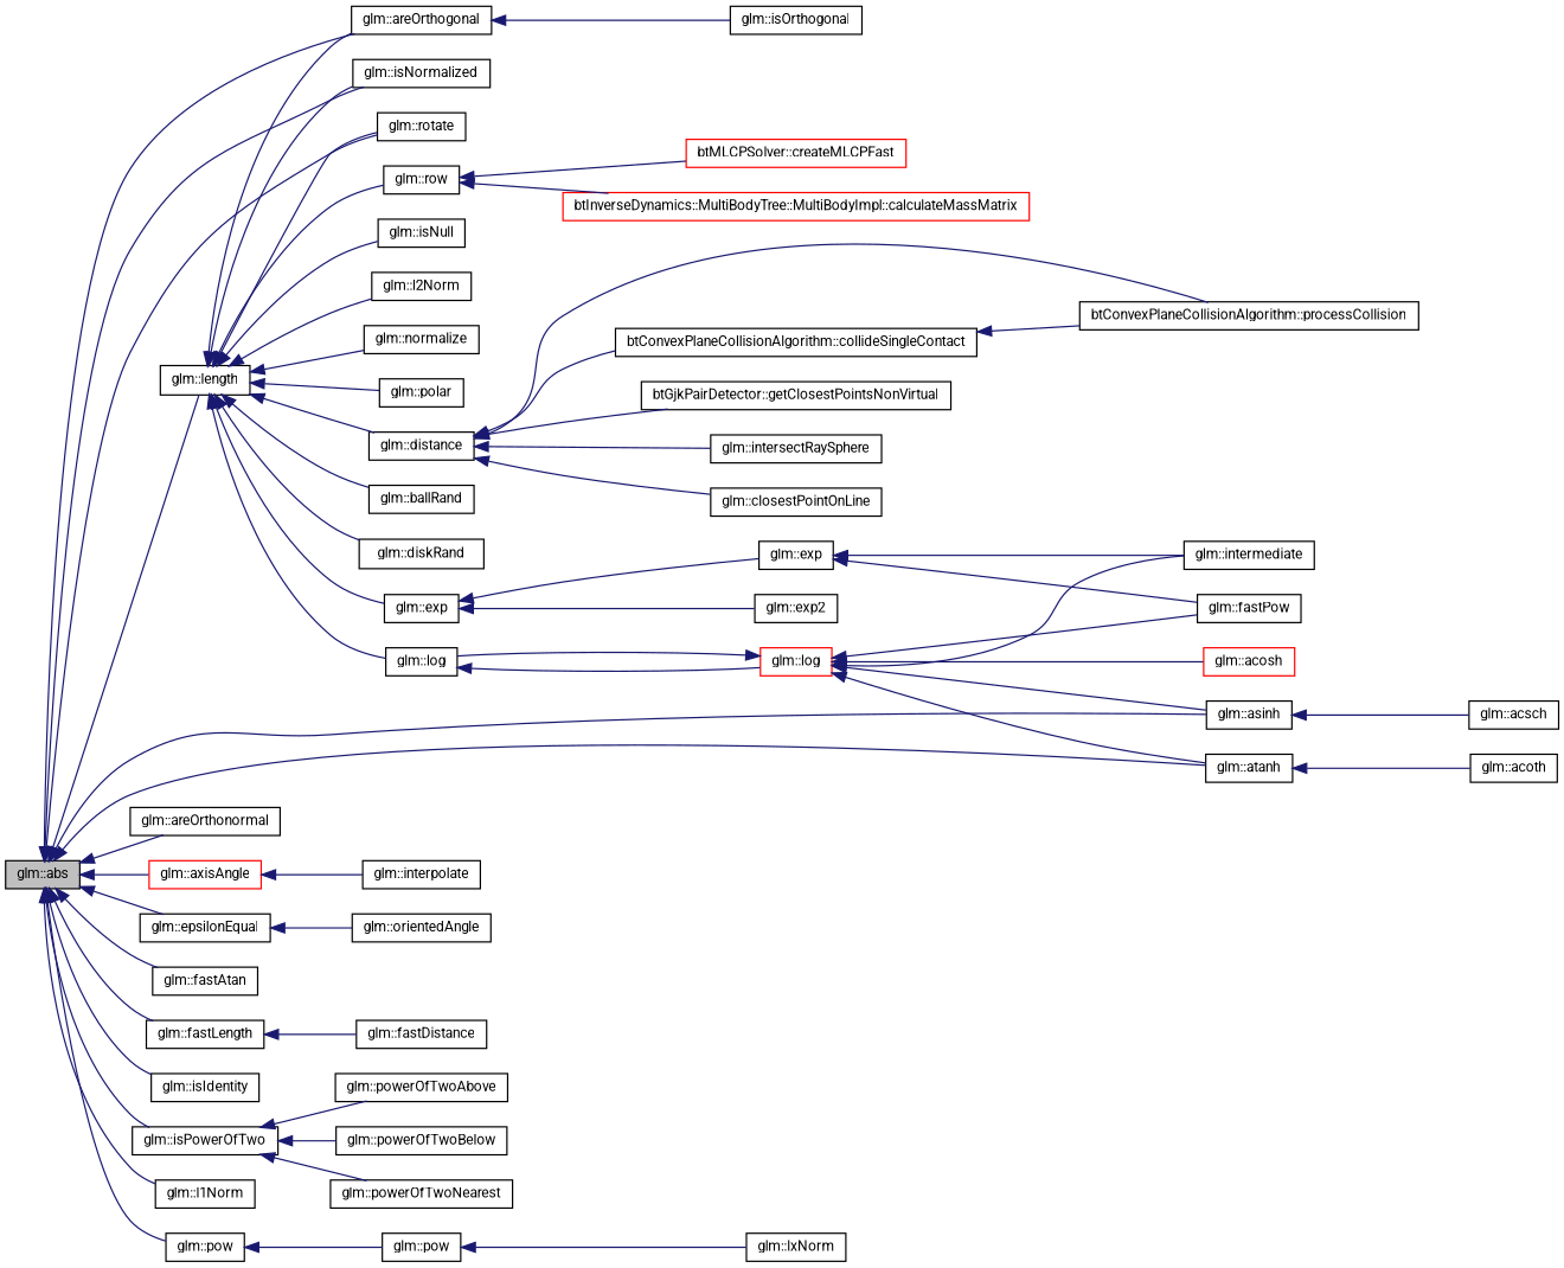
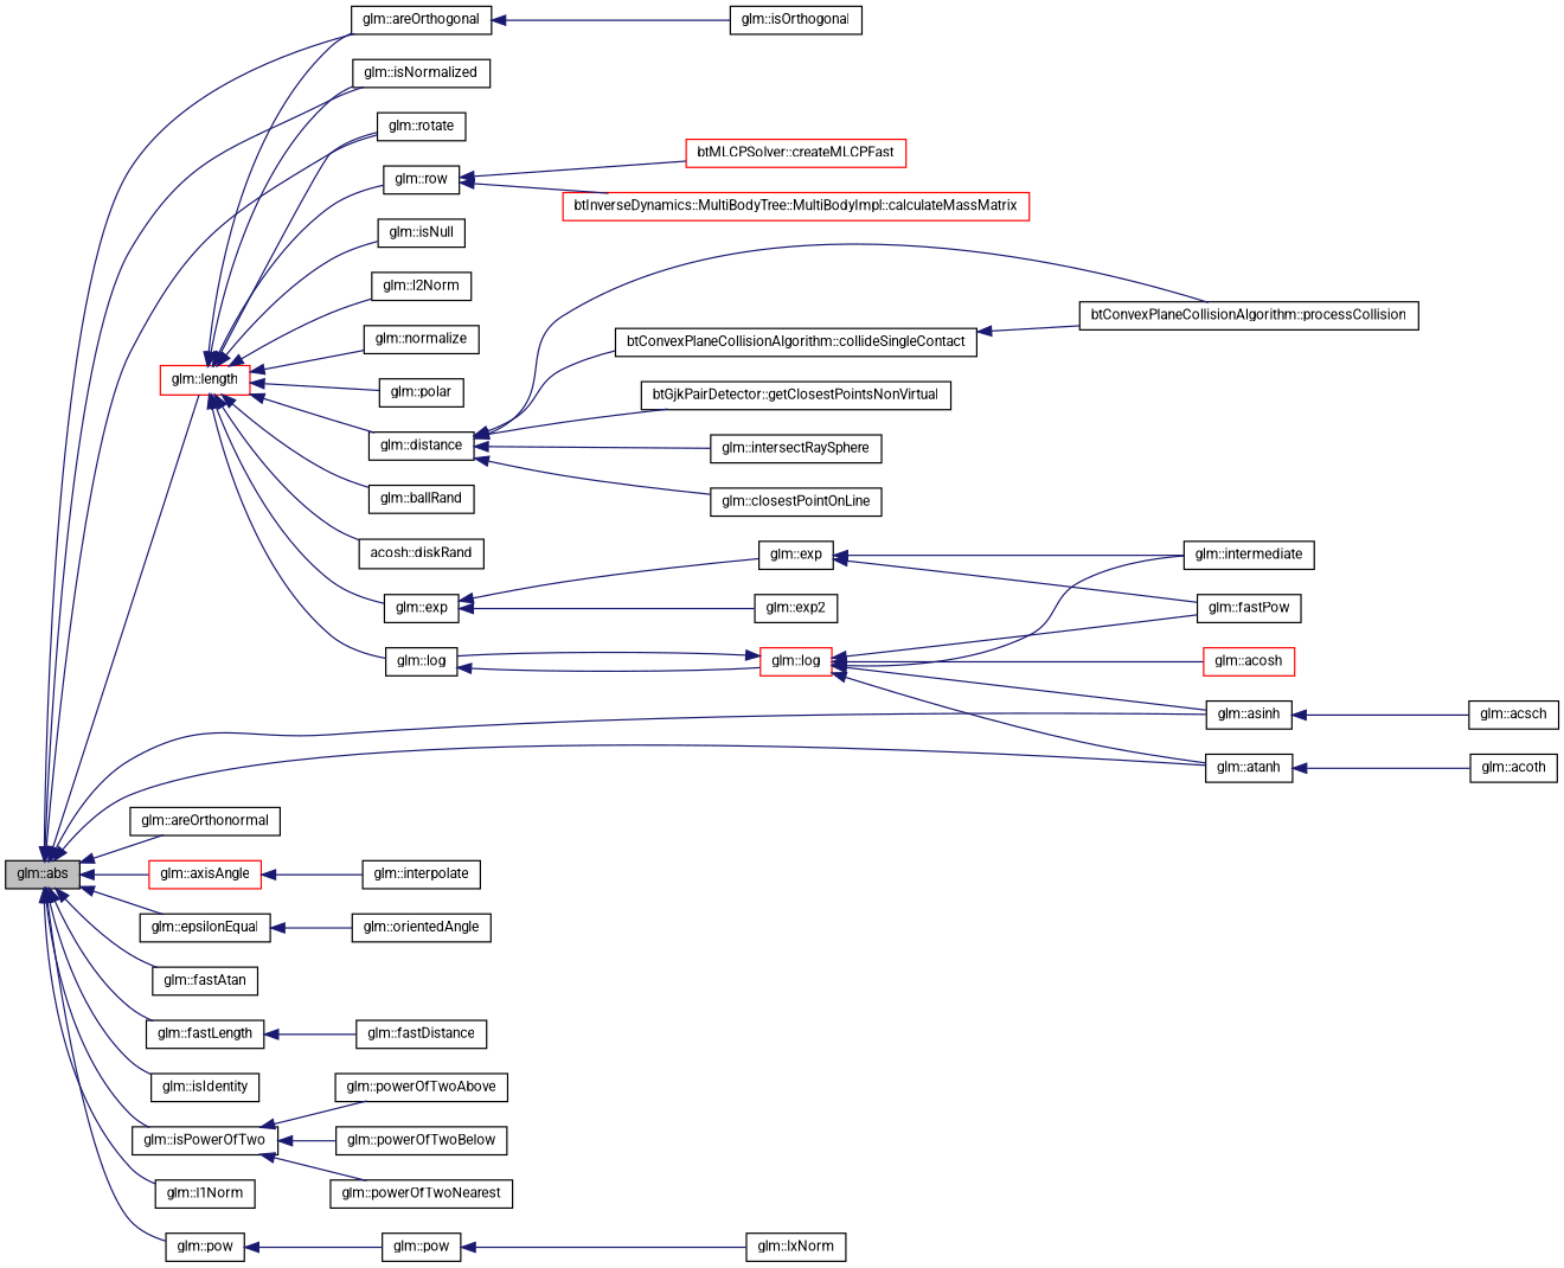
  digraph {
    fontname=Roboto
    rankdir=LR
    node [color=black fontname=Roboto fontsize=10 shape=record]
    edge [color=midnightblue dir=back fontname=Roboto fontsize=10 labelfontname=FreeSans labelfontsize=10 style=solid]
    n1 [fillcolor=grey75 fontcolor=black height=0.2 label="glm::abs" style=filled width=0.4]
    n2 [height=0.2 label="glm::areOrthogonal" width=0.4]
    n3 [height=0.2 label="glm::areOrthonormal" width=0.4]
    n4 [height=0.2 label="glm::asinh" width=0.4]
    n5 [height=0.2 label="glm::atanh" width=0.4]
    n6 [color=red height=0.2 label="glm::axisAngle" width=0.4]
    n7 [height=0.2 label="glm::epsilonEqual" width=0.4]
    n8 [height=0.2 label="glm::fastAtan" width=0.4]
    n9 [height=0.2 label="glm::fastLength" width=0.4]
    n10 [height=0.2 label="glm::isIdentity" width=0.4]
    n11 [height=0.2 label="glm::isNormalized" width=0.4]
    n12 [height=0.2 label="glm::isPowerOfTwo" width=0.4]
    n13 [height=0.2 label="glm::l1Norm" width=0.4]
-   n14 [height=0.2 label="glm::length" width=0.4]
+   n14 [color=red height=0.2 label="glm::length" width=0.4]
    n15 [height=0.2 label="glm::rotate" width=0.4]
    n16 [height=0.2 label="glm::pow" width=0.4]
    n17 [height=0.2 label="glm::isOrthogonal" width=0.4]
    n18 [height=0.2 label="glm::acsch" width=0.4]
    n19 [height=0.2 label="glm::acoth" width=0.4]
    n20 [height=0.2 label="glm::interpolate" width=0.4]
    n21 [height=0.2 label="glm::orientedAngle" width=0.4]
    n22 [height=0.2 label="glm::fastDistance" width=0.4]
    n23 [height=0.2 label="glm::powerOfTwoAbove" width=0.4]
    n24 [height=0.2 label="glm::powerOfTwoBelow" width=0.4]
    n25 [height=0.2 label="glm::powerOfTwoNearest" width=0.4]
    n26 [height=0.2 label="glm::ballRand" width=0.4]
-   n27 [height=0.2 label="glm::diskRand" width=0.4]
+   n27 [height=0.2 label="acosh::diskRand" width=0.4]
    n28 [height=0.2 label="glm::distance" width=0.4]
    n29 [height=0.2 label="glm::exp" width=0.4]
    n30 [height=0.2 label="glm::isNull" width=0.4]
    n31 [height=0.2 label="glm::l2Norm" width=0.4]
    n32 [height=0.2 label="glm::log" width=0.4]
    n33 [height=0.2 label="glm::normalize" width=0.4]
    n34 [height=0.2 label="glm::polar" width=0.4]
    n35 [height=0.2 label="glm::row" width=0.4]
    n36 [height=0.2 label="glm::pow" width=0.4]
    n37 [height=0.2 label="glm::closestPointOnLine" width=0.4]
    n38 [height=0.2 label="btConvexPlaneCollisionAlgorithm::collideSingleContact" width=0.4]
    n39 [height=0.2 label="btConvexPlaneCollisionAlgorithm::processCollision" width=0.4]
    n40 [height=0.2 label="btGjkPairDetector::getClosestPointsNonVirtual" width=0.4]
    n41 [height=0.2 label="glm::intersectRaySphere" width=0.4]
    n42 [height=0.2 label="glm::exp" width=0.4]
    n43 [height=0.2 label="glm::exp2" width=0.4]
    n44 [color=red height=0.2 label="glm::log" width=0.4]
    n45 [color=red height=0.2 label="btInverseDynamics::MultiBodyTree::MultiBodyImpl::calculateMassMatrix" width=0.4]
    n46 [color=red height=0.2 label="btMLCPSolver::createMLCPFast" width=0.4]
    n47 [height=0.2 label="glm::fastPow" width=0.4]
    n48 [height=0.2 label="glm::intermediate" width=0.4]
    n49 [color=red height=0.2 label="glm::acosh" width=0.4]
    n50 [height=0.2 label="glm::lxNorm" width=0.4]
    n1 -> n2
    n1 -> n3
    n1 -> n4
    n1 -> n5
    n1 -> n6
    n1 -> n7
    n1 -> n8
    n1 -> n9
    n1 -> n10
    n1 -> n11
    n1 -> n12
    n1 -> n13
    n1 -> n14
    n1 -> n15
    n1 -> n16
    n2 -> n17
    n4 -> n18
    n5 -> n19
    n6 -> n20
    n7 -> n21
    n9 -> n22
    n12 -> n23
    n12 -> n24
    n12 -> n25
    n14 -> n2
    n14 -> n11
    n14 -> n15
    n14 -> n26
    n14 -> n27
    n14 -> n28
    n14 -> n29
    n14 -> n30
    n14 -> n31
    n14 -> n32
    n14 -> n33
    n14 -> n34
    n14 -> n35
    n16 -> n36
    n28 -> n37
    n28 -> n38
    n28 -> n39
    n28 -> n40
    n28 -> n41
    n29 -> n42
    n29 -> n43
    n32 -> n44
    n35 -> n45
    n35 -> n46
    n36 -> n50
    n38 -> n39
    n42 -> n47
    n42 -> n48
    n44 -> n4
    n44 -> n5
    n44 -> n32
    n44 -> n47
    n44 -> n48
    n44 -> n49
  }
